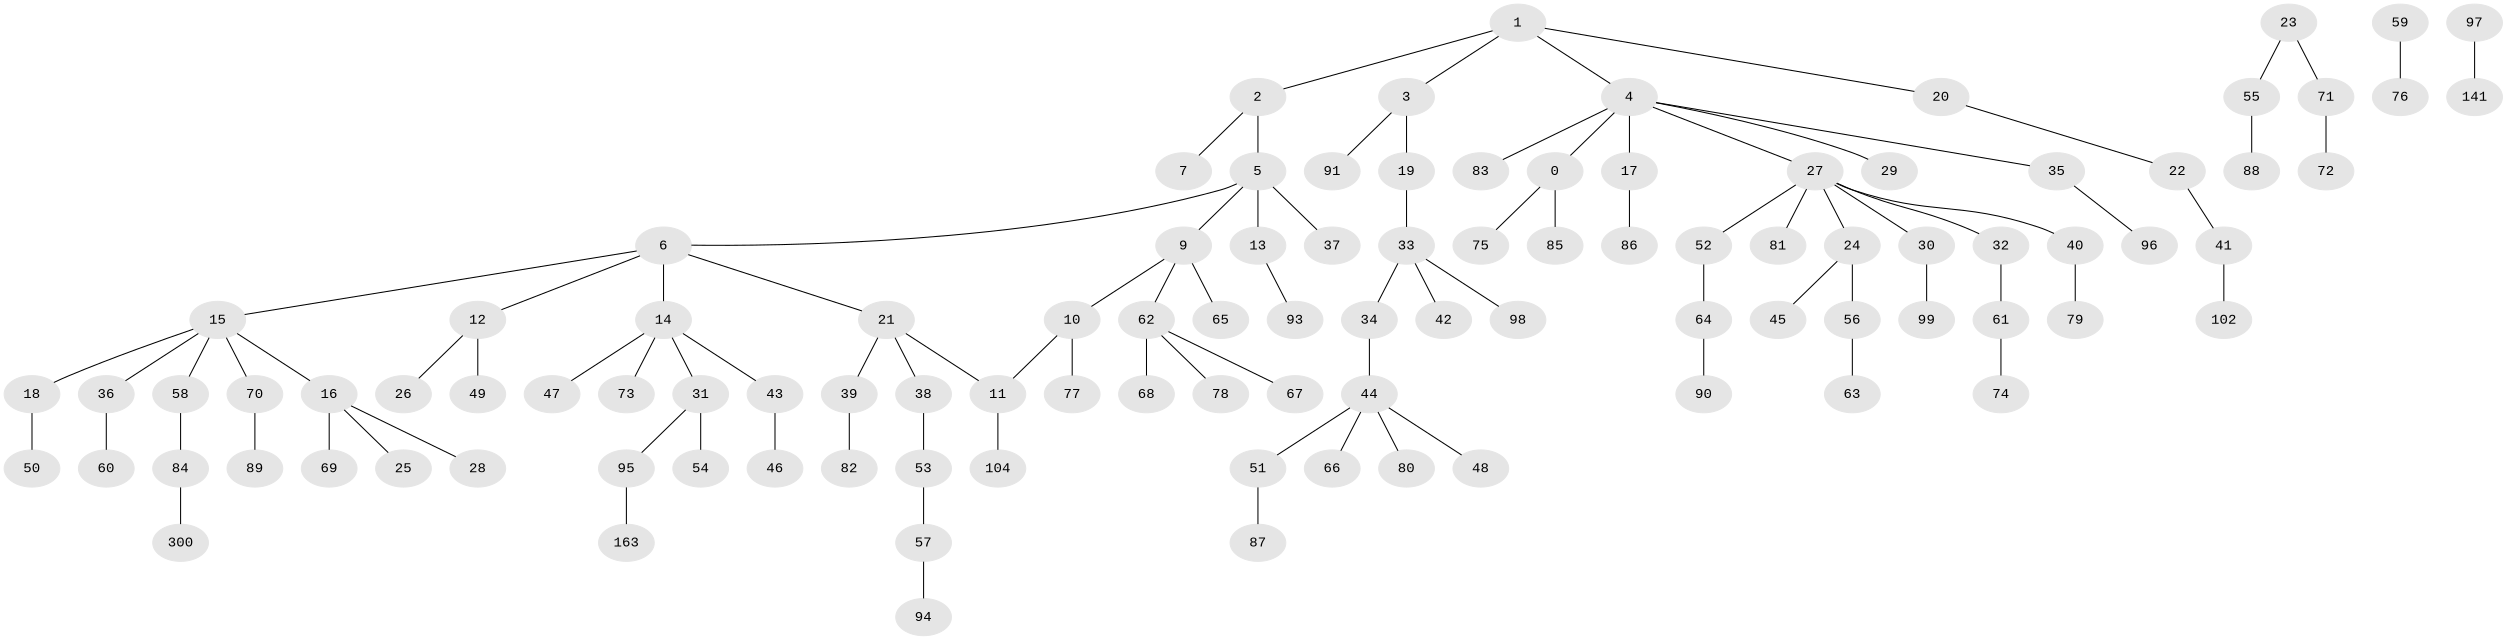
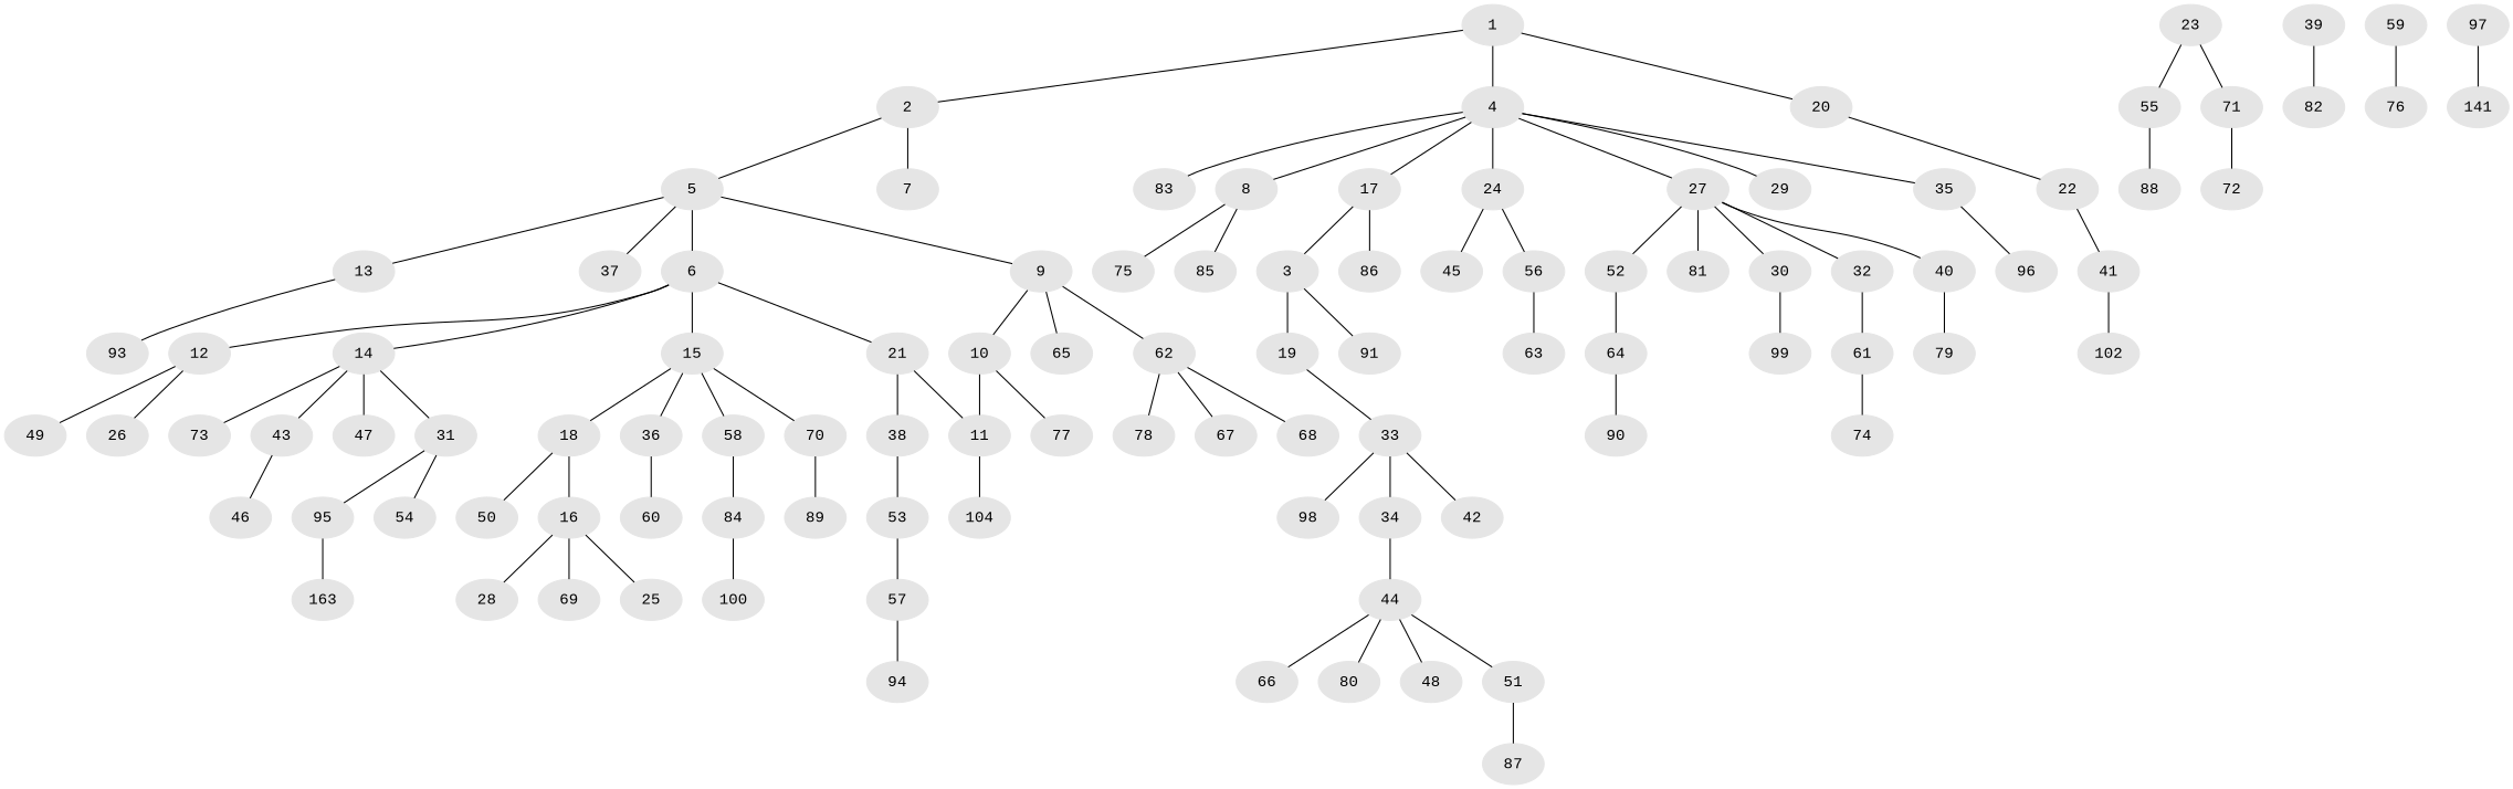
  graph {
    fontname="Liberation Mono"
    node [color=gray90 fontname="Liberation Mono" style=filled]
    edge [fontname="Liberation Mono"]
    1
    2
    3
    4
    20
    5
    7
    19
    91
-   8 [label=0]
+   8
    17
    24
    27
    29
    35
    83
    22
    23
    55
    71
    6
    9
    13
    37
    33
    75
    85
    86
    45
    56
    30
    32
    40
    52
    81
    96
    12
    14
    15
    21
    10
    62
    65
    93
    26
    49
    31
    43
    47
    73
    16
    18
    36
    58
    70
    11
    38
    39
    77
    67
    68
    78
    104
    54
    95
    46
    25
    28
    69
    50
    60
    84
    89
    34
    42
    98
    41
    53
    82
    59
    76
    102
    88
    72
    63
    n86 [label=141]
    97
    99
    61
    79
    64
    n92 [label=163]
    74
    44
    48
    51
    66
    80
    57
    87
    90
    94
-   100 [label=300]
+   100
    1 -- 2
-   1 -- 3
+   17 -- 3
    1 -- 4
    1 -- 20
    2 -- 5
    2 -- 7
    3 -- 19
    3 -- 91
    4 -- 8
    4 -- 17
-   27 -- 24
+   4 -- 24
    4 -- 27
    4 -- 29
    4 -- 35
    4 -- 83
    20 -- 22
    5 -- 6
    5 -- 9
    5 -- 13
    5 -- 37
    19 -- 33
    8 -- 75
    8 -- 85
    17 -- 86
    24 -- 45
    24 -- 56
    27 -- 30
    27 -- 32
    27 -- 40
    27 -- 52
    27 -- 81
    35 -- 96
    22 -- 41
    23 -- 55
    23 -- 71
    55 -- 88
    71 -- 72
    6 -- 12
    6 -- 14
    6 -- 15
    6 -- 21
    9 -- 10
    9 -- 62
    9 -- 65
    13 -- 93
    33 -- 34
    33 -- 42
    33 -- 98
    56 -- 63
    30 -- 99
    32 -- 61
    40 -- 79
    52 -- 64
    12 -- 26
    12 -- 49
    14 -- 31
    14 -- 43
    14 -- 47
    14 -- 73
-   15 -- 16
+   18 -- 16
    15 -- 18
    15 -- 36
    15 -- 58
    15 -- 70
    21 -- 11
    21 -- 38
-   21 -- 39
    10 -- 11
    10 -- 77
    62 -- 67
    62 -- 68
    62 -- 78
    31 -- 54
    31 -- 95
    43 -- 46
    16 -- 25
    16 -- 28
    16 -- 69
    18 -- 50
    36 -- 60
    58 -- 84
    70 -- 89
    11 -- 104
    38 -- 53
    39 -- 82
    95 -- n92
    84 -- 100
    34 -- 44
    41 -- 102
    53 -- 57
    59 -- 76
    97 -- n86
    61 -- 74
    64 -- 90
    44 -- 48
    44 -- 51
    44 -- 66
    44 -- 80
    51 -- 87
    57 -- 94
  }
